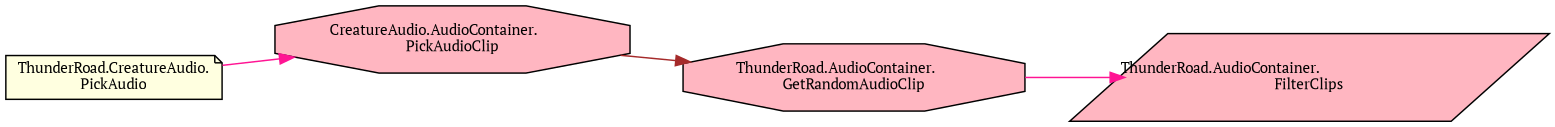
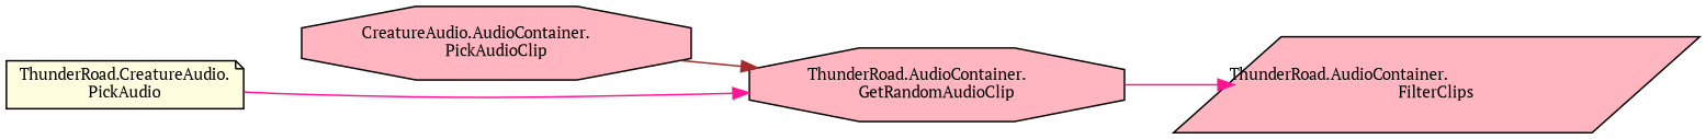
  digraph {
    fontname="PT Serif"
    rankdir=LR
    node [color=black fillcolor=lightpink fontname="PT Serif" fontsize=10 shape=octagon style=filled]
    edge [color=deeppink fontname="PT Serif" fontsize=10 labelfontname=Helvetica labelfontsize=10 style=solid]
    n1 [fillcolor=lightyellow fontcolor=black height=0.2 label="ThunderRoad.CreatureAudio.\lPickAudio" shape=note width=0.4]
    n2 [height=0.2 label="CreatureAudio.AudioContainer.\lPickAudioClip" width=0.4]
    n3 [height=0.2 label="ThunderRoad.AudioContainer.\lGetRandomAudioClip" width=0.4]
    n4 [height=0.2 label="ThunderRoad.AudioContainer.\lFilterClips" shape=parallelogram width=0.4]
-   n1 -> n2
+   n1 -> n3
    n2 -> n3 [color=brown]
    n3 -> n4
  }
